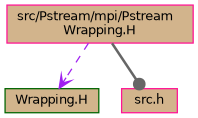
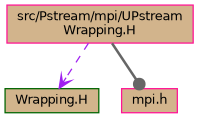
  digraph {
    node [color=deeppink fillcolor=tan fontname=Helvetica fontsize=10 shape=box style=filled]
    edge [fontname=Helvetica fontsize=10 labelfontname=Helvetica labelfontsize=10]
-   n1 [fontcolor=black height=0.2 label="src/Pstream/mpi/Pstream\lWrapping.H" width=0.4]
+   n1 [fontcolor=black height=0.2 label="src/Pstream/mpi/UPstream\lWrapping.H" width=0.4]
    n2 [color=darkgreen height=0.2 label="Wrapping.H" width=0.4]
-   n3 [height=0.2 label="src.h" width=0.4]
+   n3 [height=0.2 label="mpi.h" width=0.4]
    n1 -> n2 [arrowhead=vee color=purple style=dashed]
    n1 -> n3 [arrowhead=dot color=gray40 style=bold]
  }
